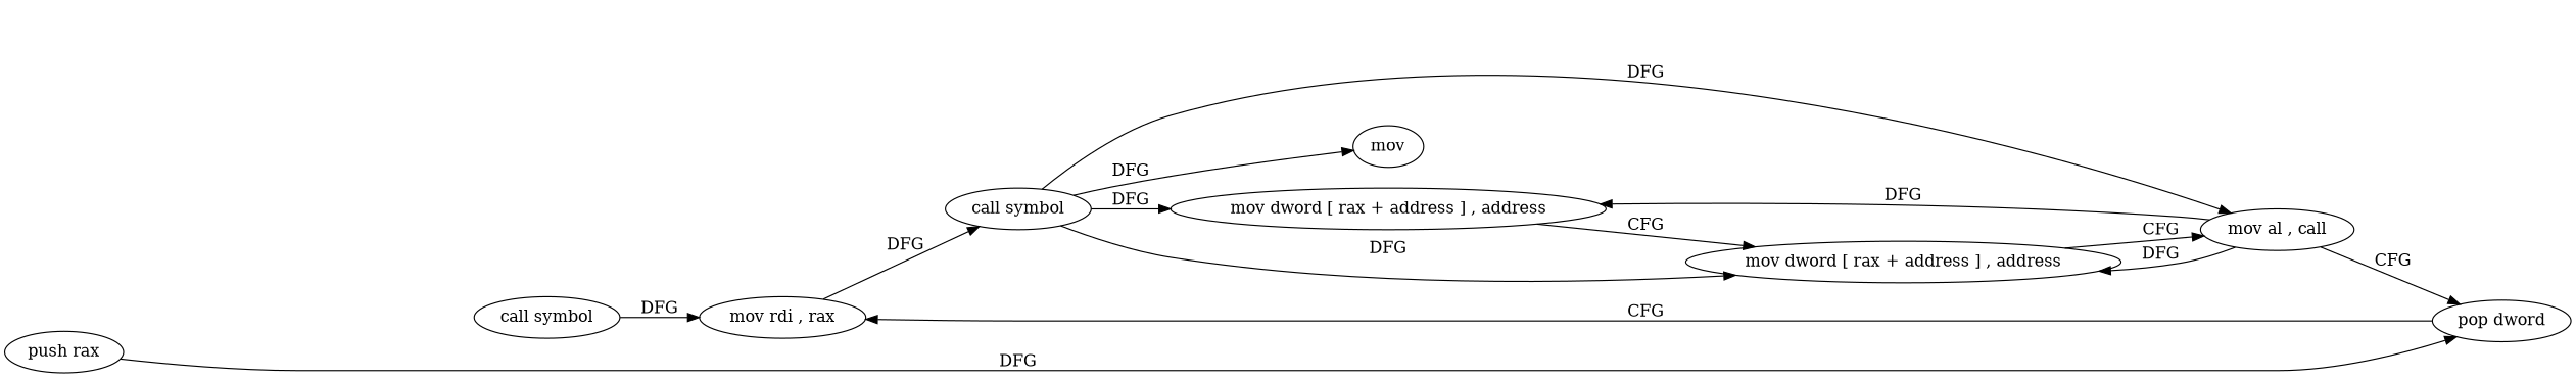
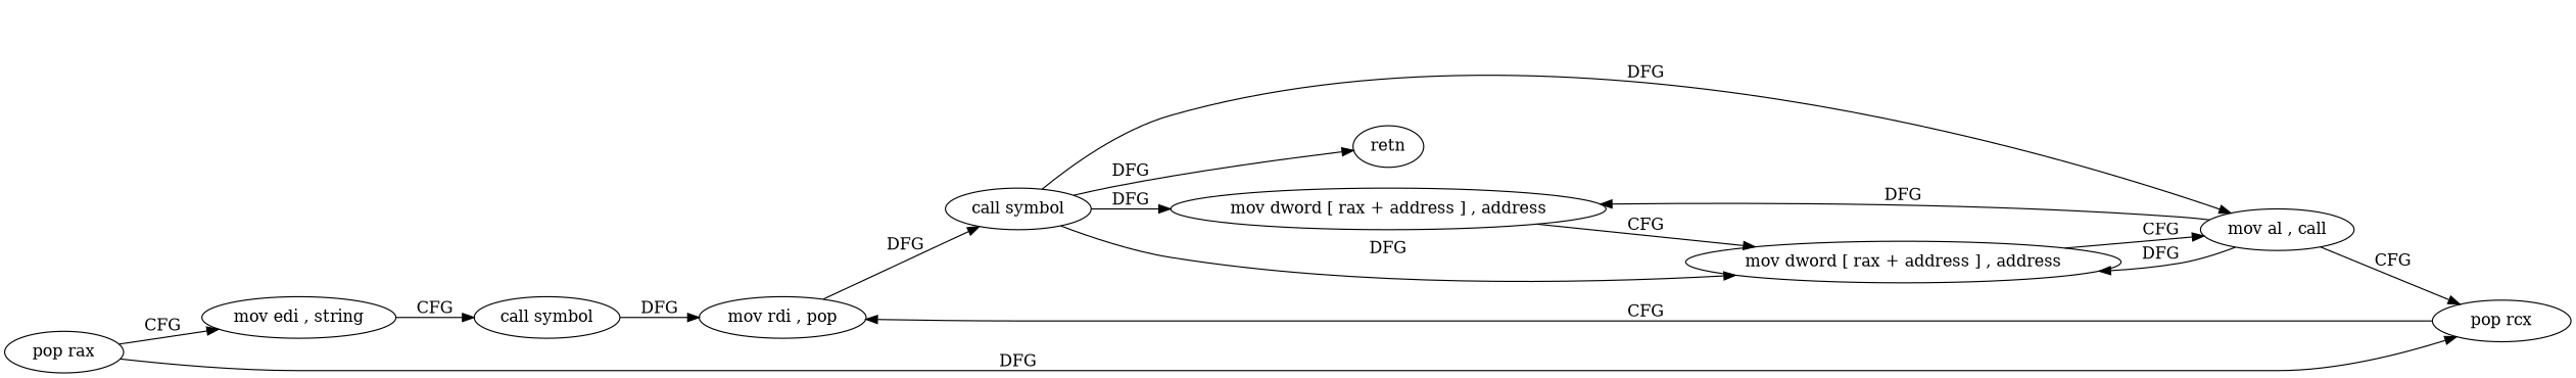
  digraph {
    rankdir=LR
-   n1 [label="push rax"]
-   n3 [label="pop dword"]
+   n1 [label="pop rax"]
+   n2 [label="mov edi , string"]
+   n3 [label="pop rcx"]
    n4 [label="call symbol"]
-   n5 [label="mov rdi , rax"]
+   n5 [label="mov rdi , pop"]
    n6 [label="call symbol"]
    n7 [label="mov dword [ rax + address ] , address"]
    n8 [label="mov dword [ rax + address ] , address"]
    n9 [label="mov al , call"]
-   n10 [label=mov]
+   n10 [label=retn]
+   n1 -> n2 [label=CFG]
    n1 -> n3 [label=DFG]
+   n2 -> n4 [label=CFG]
    n3 -> n5 [label=CFG]
    n4 -> n5 [label=DFG]
    n5 -> n6 [label=DFG]
    n6 -> n7 [label=DFG]
    n6 -> n8 [label=DFG]
    n6 -> n9 [label=DFG]
    n6 -> n10 [label=DFG]
    n7 -> n8 [label=CFG]
    n8 -> n9 [label=CFG]
    n9 -> n3 [label=CFG]
    n9 -> n7 [label=DFG]
    n9 -> n8 [label=DFG]
  }
